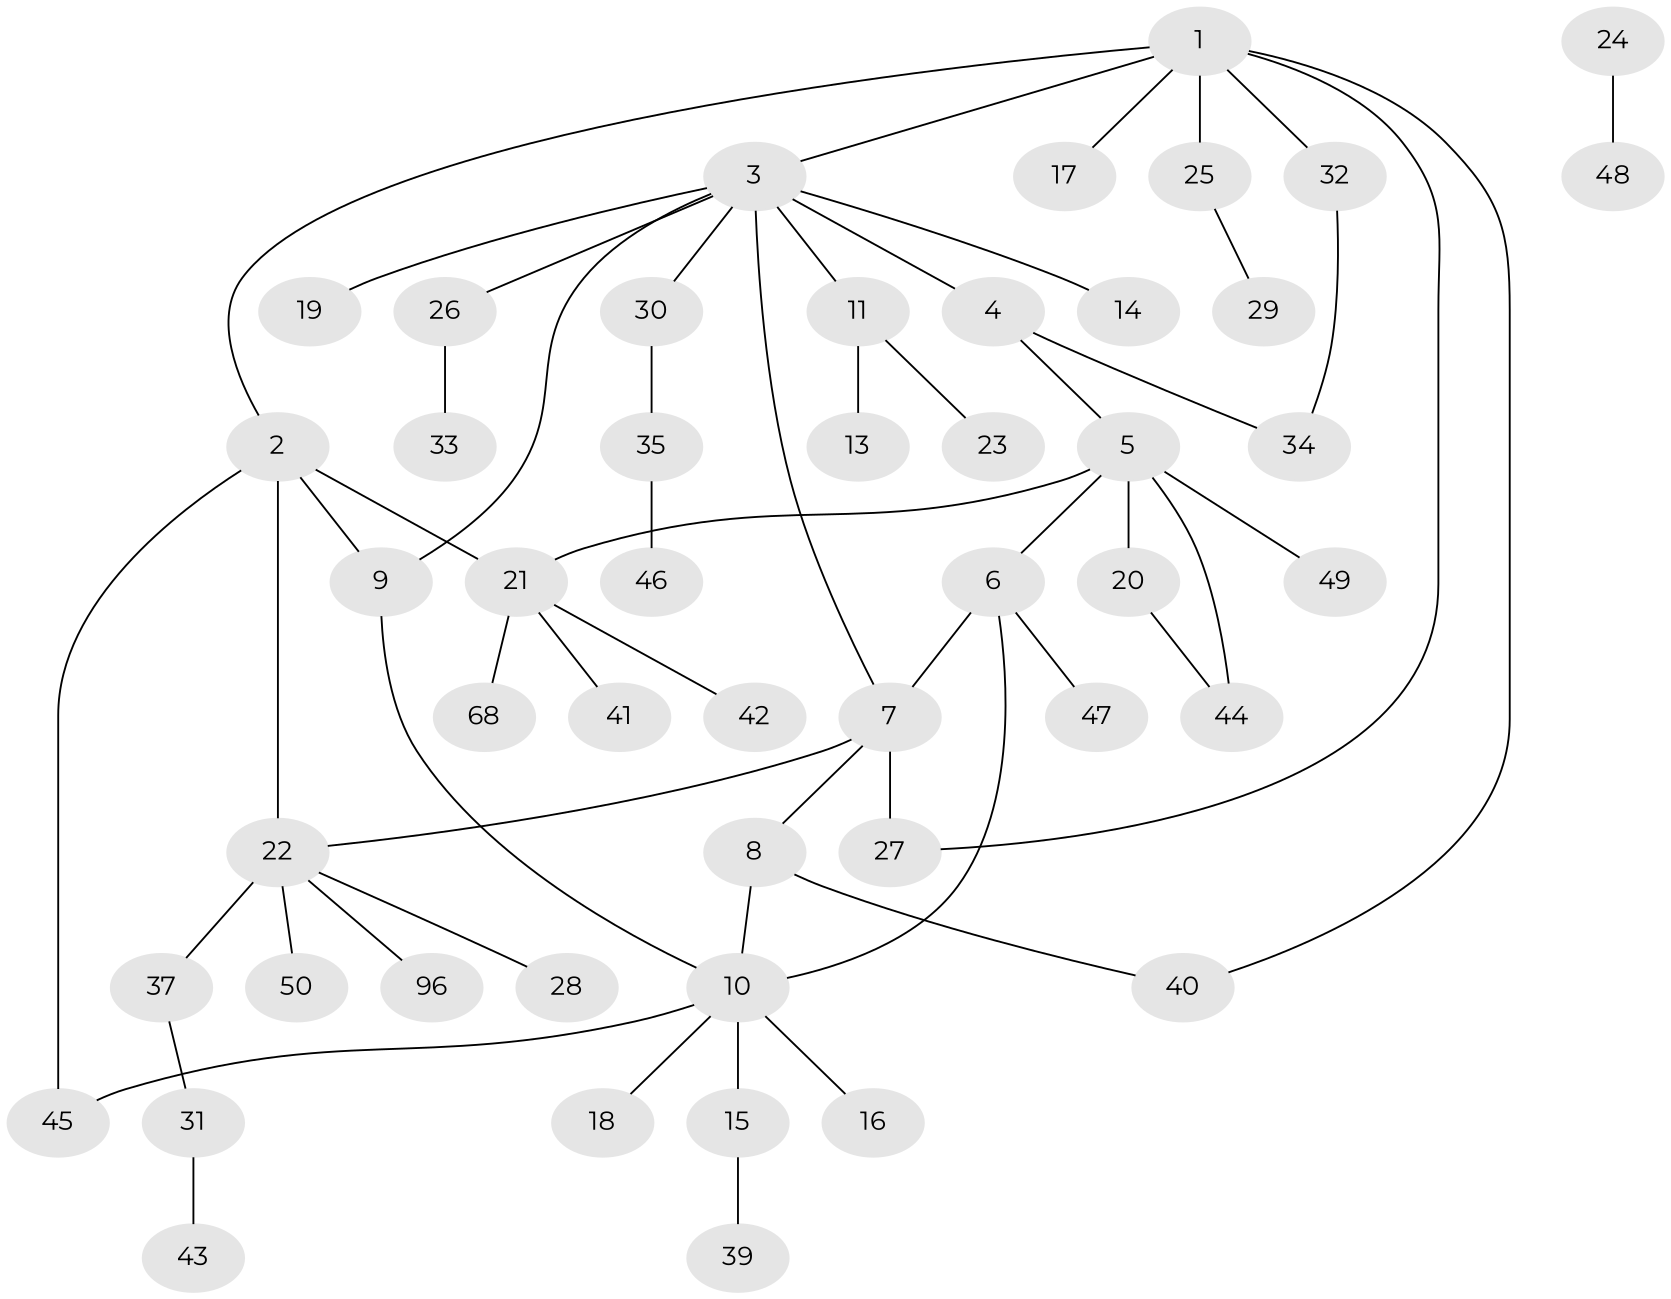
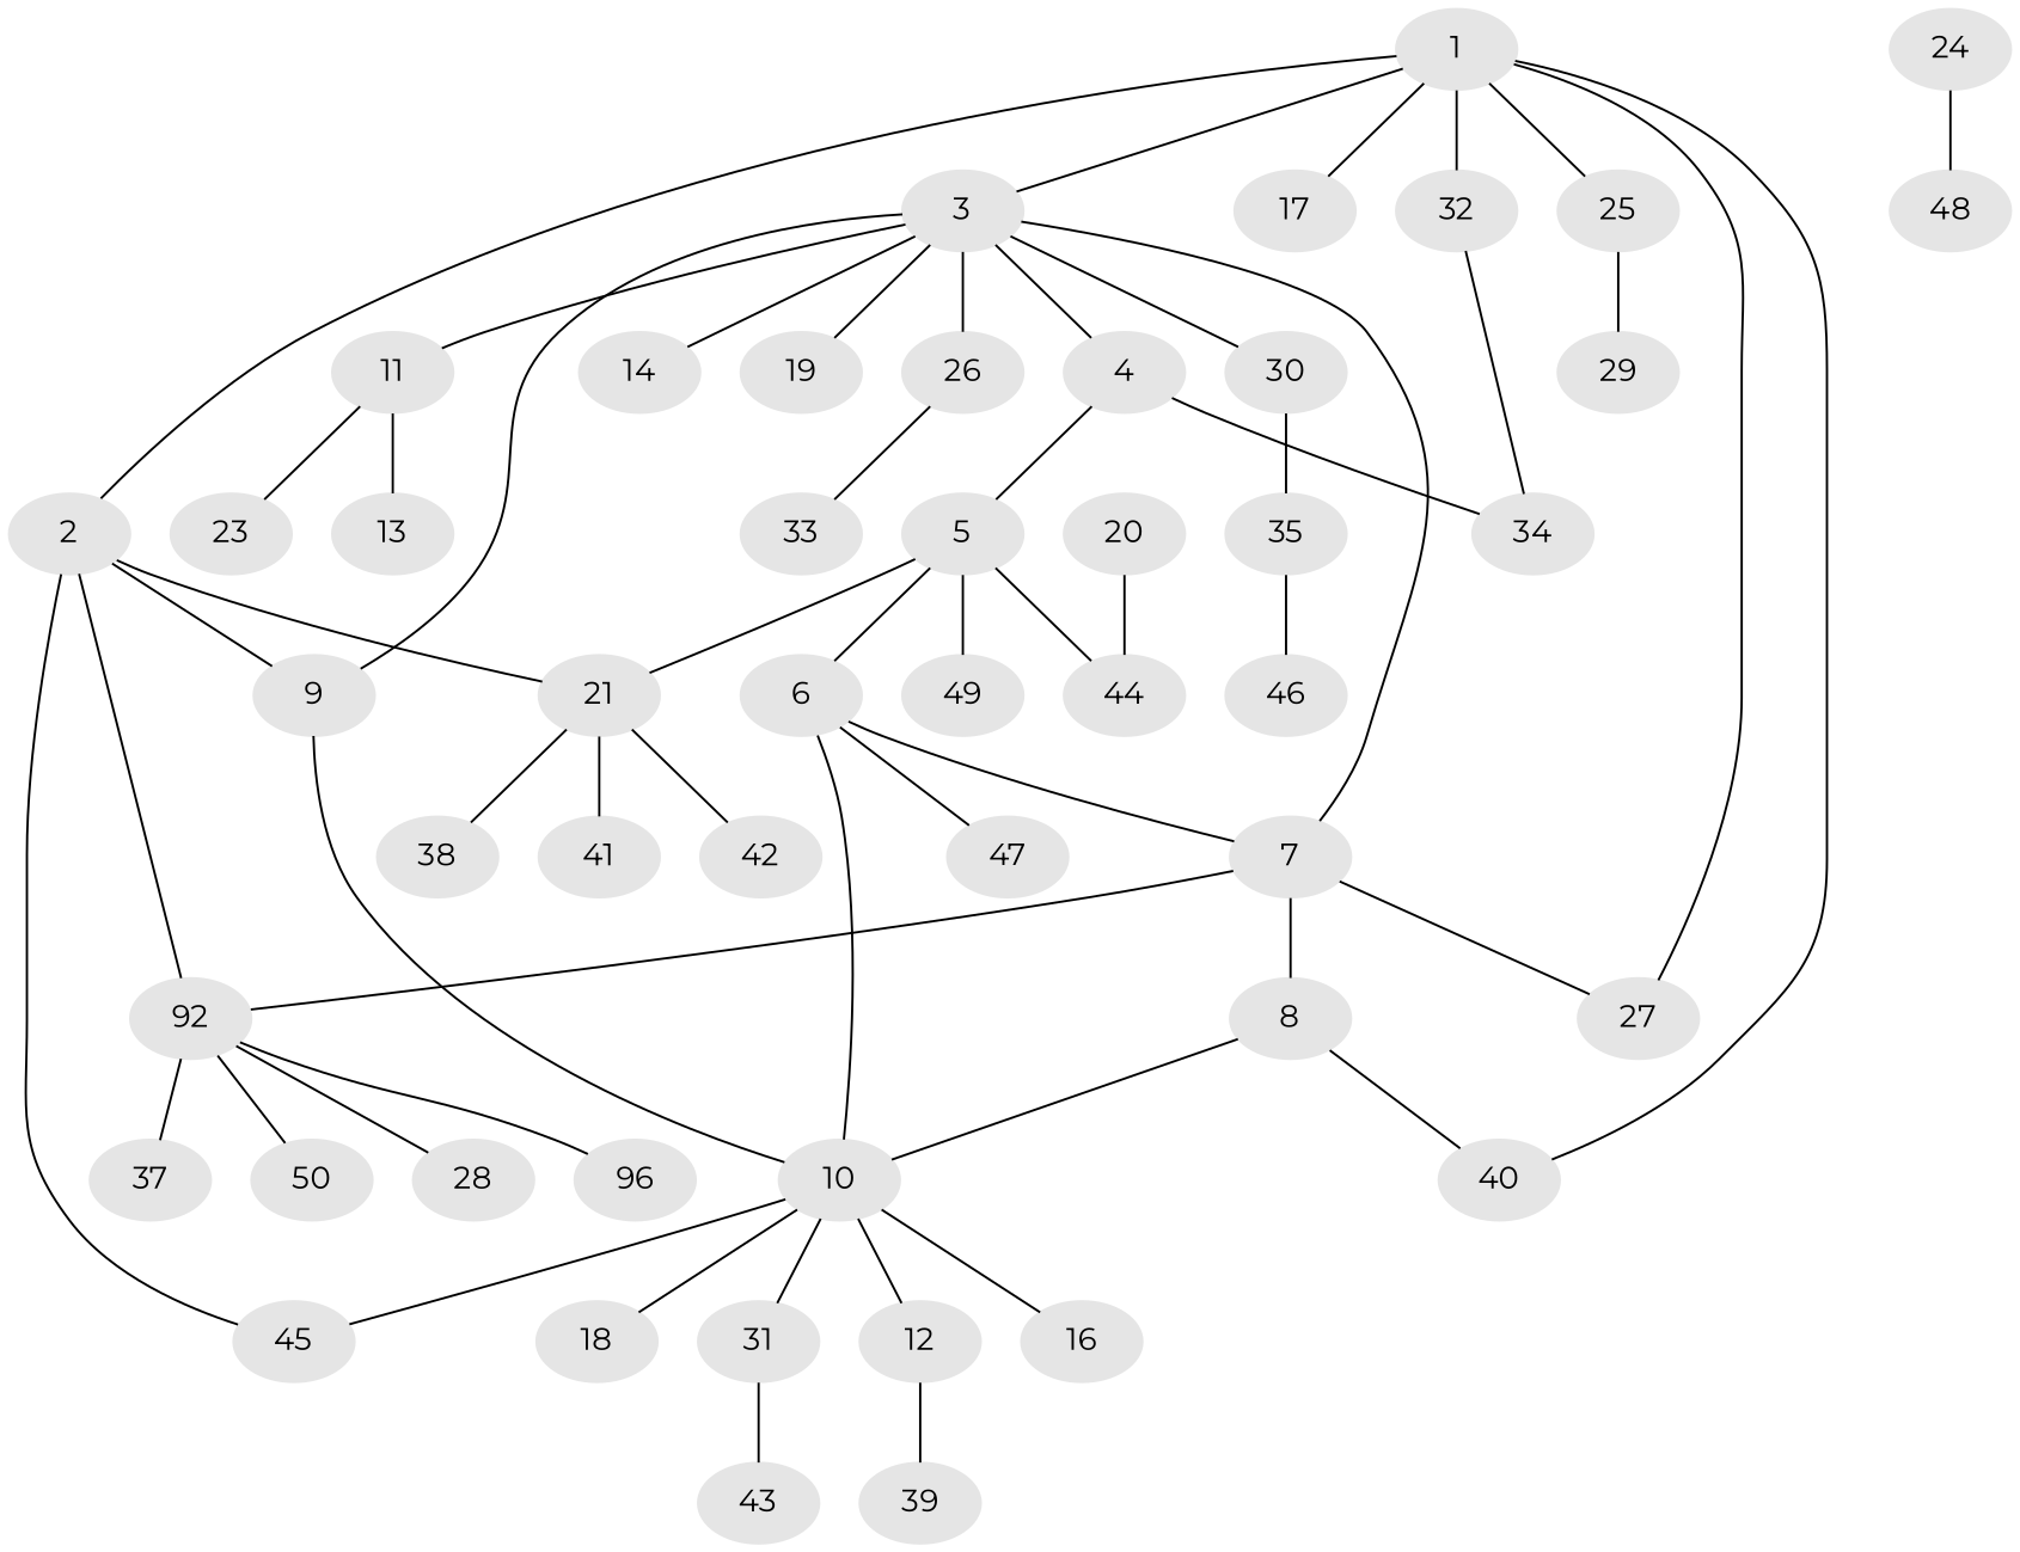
  graph {
    fontname=Montserrat
    node [color=gray90 fontname=Montserrat style=filled]
    edge [fontname=Montserrat]
    1
    2
    3
    17
    25
    27
    32
    40
    9
-   22
+   22 [label=92]
    45
    21
    4
    7
    11
    14
    19
    26
    30
    8
    10
    29
    34
    5
    6
    20
    44
    49
    28
    n30 [label=96]
    37
    50
    13
    23
    33
    35
    47
-   38 [label=68]
+   38
    41
    42
-   15
+   15 [label=12]
    16
    18
    31
    39
    43
    24
    48
    46
    1 -- 2
    1 -- 3
    1 -- 17
    1 -- 25
    1 -- 27
    1 -- 32
    1 -- 40
    2 -- 9
    2 -- 22
    2 -- 45
    2 -- 21
    3 -- 9
    3 -- 4
    3 -- 7
    3 -- 11
    3 -- 14
    3 -- 19
    3 -- 26
    3 -- 30
    25 -- 29
    32 -- 34
    9 -- 10
    22 -- 28
    22 -- n30
    22 -- 37
    22 -- 50
    21 -- 38
    21 -- 41
    21 -- 42
    4 -- 34
    4 -- 5
    7 -- 27
    7 -- 22
    7 -- 8
    11 -- 13
    11 -- 23
    26 -- 33
    30 -- 35
    8 -- 40
    8 -- 10
    10 -- 45
    10 -- 15
    10 -- 16
    10 -- 18
-   37 -- 31
+   10 -- 31
    5 -- 21
    5 -- 6
-   5 -- 20
    5 -- 44
    5 -- 49
    6 -- 7
    6 -- 10
    6 -- 47
    20 -- 44
    35 -- 46
    15 -- 39
    31 -- 43
    24 -- 48
  }
